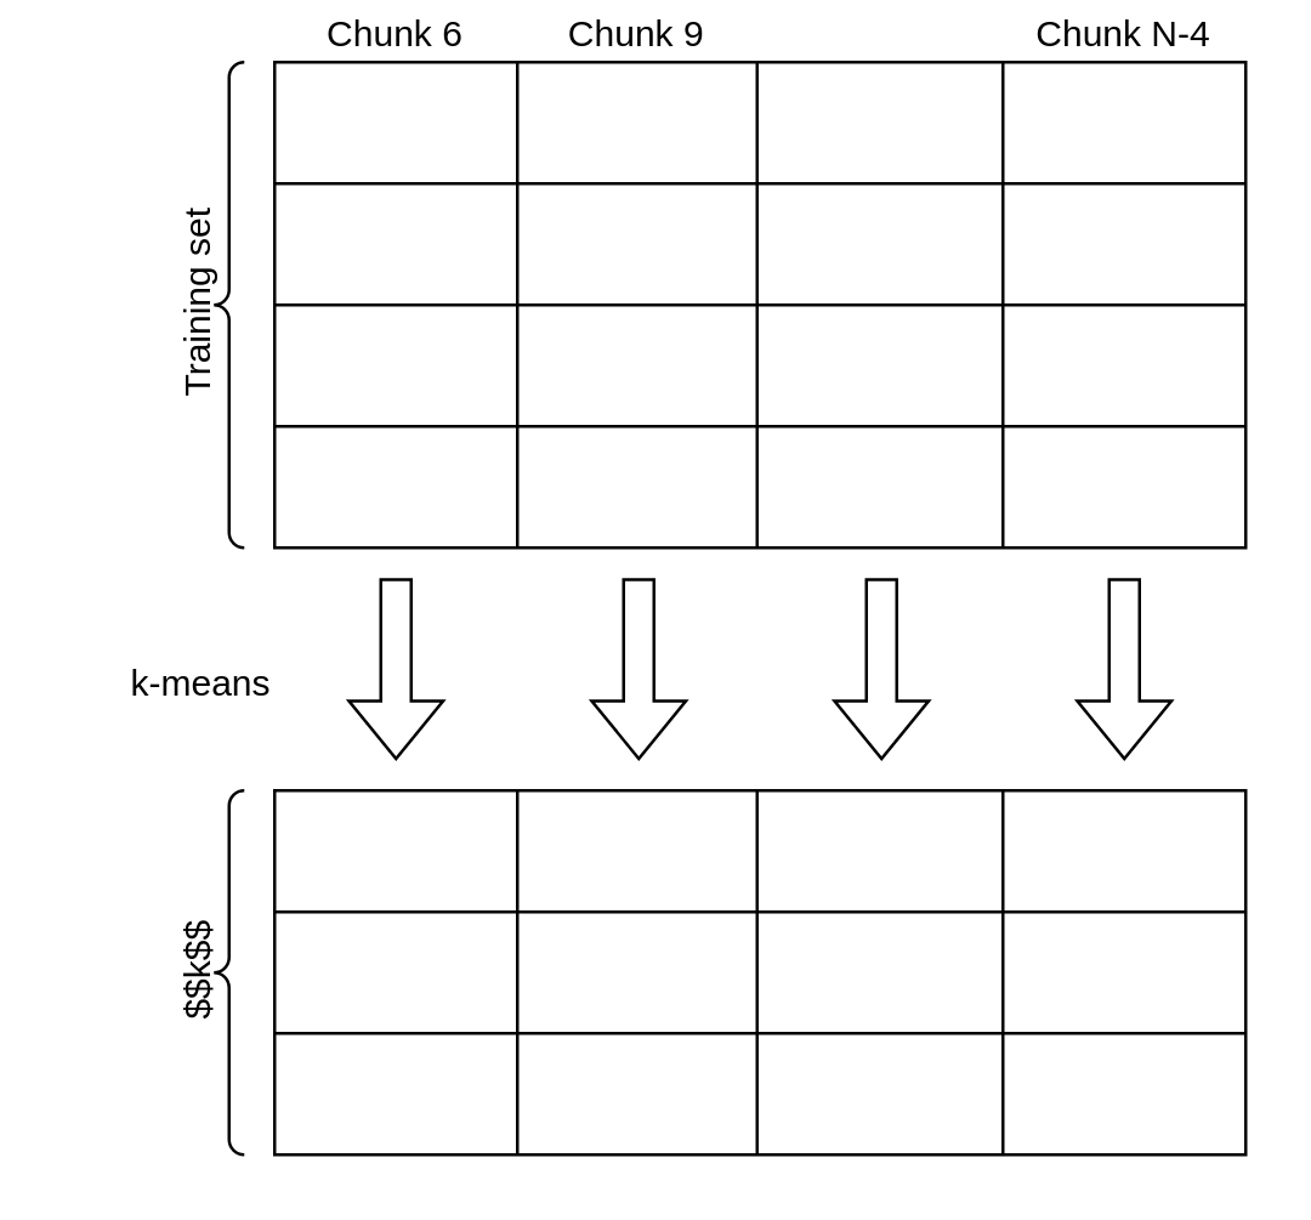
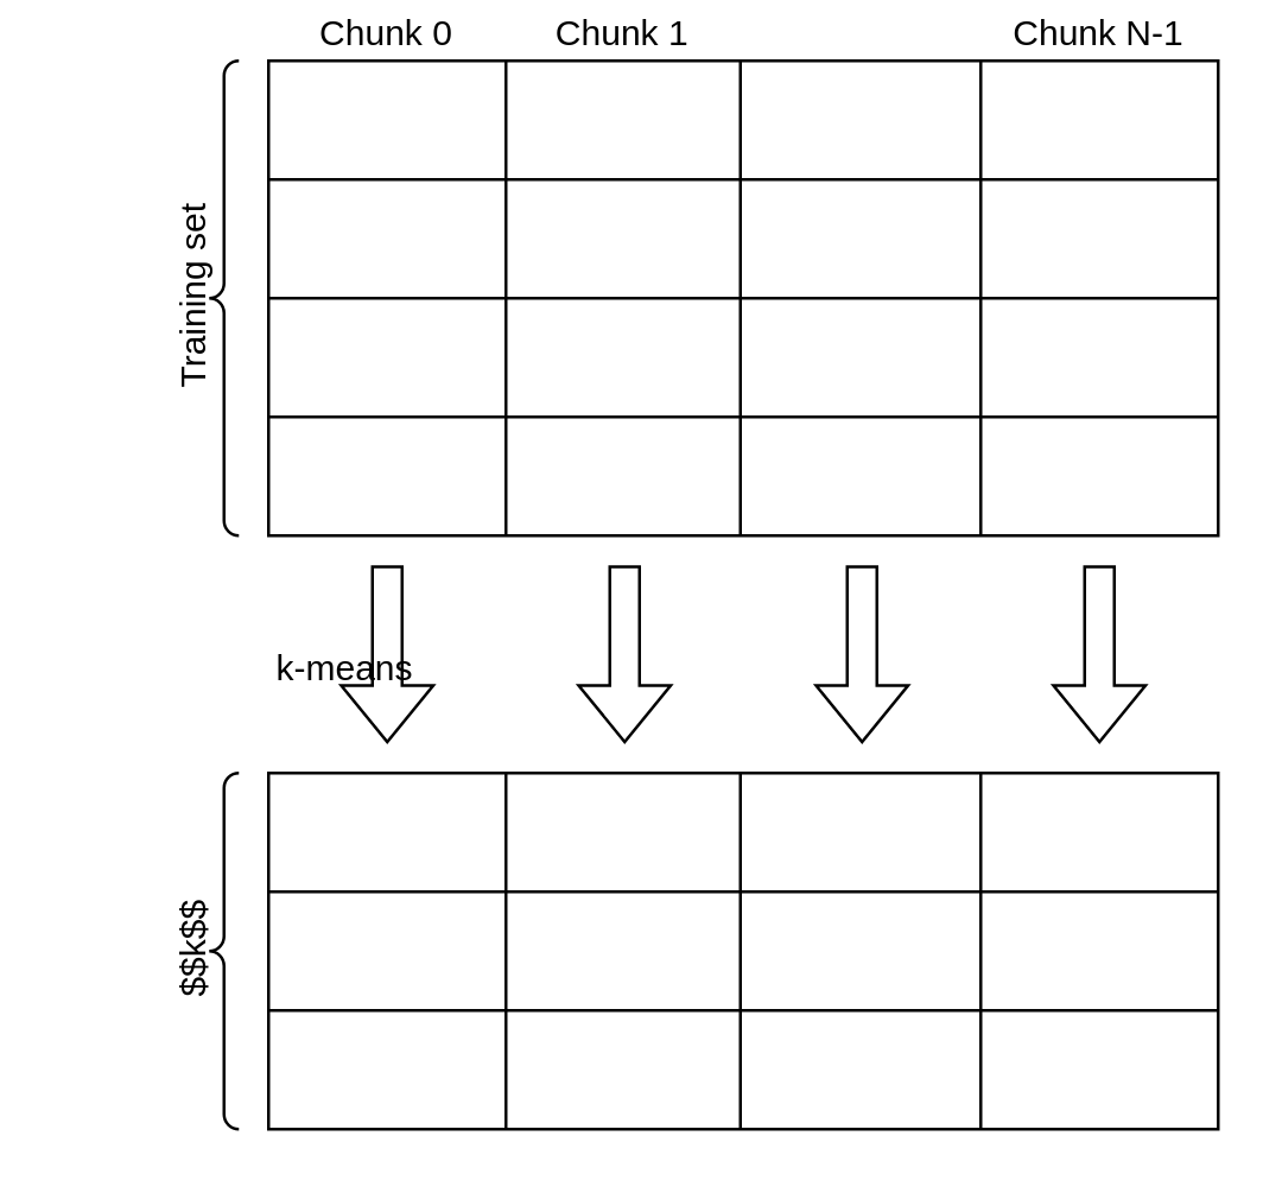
  <mxCell id="0" />
  <mxCell id="1" parent="0" />
  <mxCell id="2" value="" style="shape=table;startSize=0;container=1;collapsible=0;childLayout=tableLayout;fontSize=16;" vertex="1" parent="1"><mxGeometry x="90" y="20" width="320" height="160" as="geometry" /></mxCell>
  <mxCell id="3" value="" style="shape=tableRow;horizontal=0;startSize=0;swimlaneHead=0;swimlaneBody=0;strokeColor=inherit;top=0;left=0;bottom=0;right=0;collapsible=0;dropTarget=0;fillColor=none;points=[[0,0.5],[1,0.5]];portConstraint=eastwest;fontSize=16;" vertex="1" parent="2"><mxGeometry width="320" height="40" as="geometry" /></mxCell>
- <mxCell id="4" value="Chunk 6" style="shape=partialRectangle;html=1;whiteSpace=wrap;connectable=0;strokeColor=inherit;overflow=hidden;fillColor=none;top=0;left=0;bottom=0;right=0;pointerEvents=1;fontSize=12;labelPosition=center;verticalLabelPosition=top;align=center;verticalAlign=bottom;" vertex="1" parent="3"><mxGeometry width="80" height="40" as="geometry"><mxRectangle width="80" height="40" as="alternateBounds" /></mxGeometry></mxCell>
- <mxCell id="5" value="Chunk 9" style="shape=partialRectangle;html=1;whiteSpace=wrap;connectable=0;strokeColor=inherit;overflow=hidden;fillColor=none;top=0;left=0;bottom=0;right=0;pointerEvents=1;fontSize=12;labelPosition=center;verticalLabelPosition=top;align=center;verticalAlign=bottom;" vertex="1" parent="3"><mxGeometry x="80" width="79" height="40" as="geometry"><mxRectangle width="79" height="40" as="alternateBounds" /></mxGeometry></mxCell>
+ <mxCell id="4" value="Chunk 0" style="shape=partialRectangle;html=1;whiteSpace=wrap;connectable=0;strokeColor=inherit;overflow=hidden;fillColor=none;top=0;left=0;bottom=0;right=0;pointerEvents=1;fontSize=12;labelPosition=center;verticalLabelPosition=top;align=center;verticalAlign=bottom;" vertex="1" parent="3"><mxGeometry width="80" height="40" as="geometry"><mxRectangle width="80" height="40" as="alternateBounds" /></mxGeometry></mxCell>
+ <mxCell id="5" value="Chunk 1" style="shape=partialRectangle;html=1;whiteSpace=wrap;connectable=0;strokeColor=inherit;overflow=hidden;fillColor=none;top=0;left=0;bottom=0;right=0;pointerEvents=1;fontSize=12;labelPosition=center;verticalLabelPosition=top;align=center;verticalAlign=bottom;" vertex="1" parent="3"><mxGeometry x="80" width="79" height="40" as="geometry"><mxRectangle width="79" height="40" as="alternateBounds" /></mxGeometry></mxCell>
  <mxCell id="6" value="" style="shape=partialRectangle;html=1;whiteSpace=wrap;connectable=0;strokeColor=inherit;overflow=hidden;fillColor=none;top=0;left=0;bottom=0;right=0;pointerEvents=1;fontSize=16;" vertex="1" parent="3"><mxGeometry x="159" width="81" height="40" as="geometry"><mxRectangle width="81" height="40" as="alternateBounds" /></mxGeometry></mxCell>
- <mxCell id="7" value="Chunk N-4" style="shape=partialRectangle;html=1;whiteSpace=wrap;connectable=0;strokeColor=inherit;overflow=hidden;fillColor=none;top=0;left=0;bottom=0;right=0;pointerEvents=1;fontSize=12;labelPosition=center;verticalLabelPosition=top;align=center;verticalAlign=bottom;" vertex="1" parent="3"><mxGeometry x="240" width="80" height="40" as="geometry"><mxRectangle width="80" height="40" as="alternateBounds" /></mxGeometry></mxCell>
+ <mxCell id="7" value="Chunk N-1" style="shape=partialRectangle;html=1;whiteSpace=wrap;connectable=0;strokeColor=inherit;overflow=hidden;fillColor=none;top=0;left=0;bottom=0;right=0;pointerEvents=1;fontSize=12;labelPosition=center;verticalLabelPosition=top;align=center;verticalAlign=bottom;" vertex="1" parent="3"><mxGeometry x="240" width="80" height="40" as="geometry"><mxRectangle width="80" height="40" as="alternateBounds" /></mxGeometry></mxCell>
  <mxCell id="8" value="" style="shape=tableRow;horizontal=0;startSize=0;swimlaneHead=0;swimlaneBody=0;strokeColor=inherit;top=0;left=0;bottom=0;right=0;collapsible=0;dropTarget=0;fillColor=none;points=[[0,0.5],[1,0.5]];portConstraint=eastwest;fontSize=16;" vertex="1" parent="2"><mxGeometry y="40" width="320" height="40" as="geometry" /></mxCell>
  <mxCell id="9" value="" style="shape=partialRectangle;html=1;whiteSpace=wrap;connectable=0;strokeColor=inherit;overflow=hidden;fillColor=none;top=0;left=0;bottom=0;right=0;pointerEvents=1;fontSize=16;" vertex="1" parent="8"><mxGeometry width="80" height="40" as="geometry"><mxRectangle width="80" height="40" as="alternateBounds" /></mxGeometry></mxCell>
  <mxCell id="10" value="" style="shape=partialRectangle;html=1;whiteSpace=wrap;connectable=0;strokeColor=inherit;overflow=hidden;fillColor=none;top=0;left=0;bottom=0;right=0;pointerEvents=1;fontSize=16;" vertex="1" parent="8"><mxGeometry x="80" width="79" height="40" as="geometry"><mxRectangle width="79" height="40" as="alternateBounds" /></mxGeometry></mxCell>
  <mxCell id="11" value="" style="shape=partialRectangle;html=1;whiteSpace=wrap;connectable=0;strokeColor=inherit;overflow=hidden;fillColor=none;top=0;left=0;bottom=0;right=0;pointerEvents=1;fontSize=16;" vertex="1" parent="8"><mxGeometry x="159" width="81" height="40" as="geometry"><mxRectangle width="81" height="40" as="alternateBounds" /></mxGeometry></mxCell>
  <mxCell id="12" style="shape=partialRectangle;html=1;whiteSpace=wrap;connectable=0;strokeColor=inherit;overflow=hidden;fillColor=none;top=0;left=0;bottom=0;right=0;pointerEvents=1;fontSize=16;" vertex="1" parent="8"><mxGeometry x="240" width="80" height="40" as="geometry"><mxRectangle width="80" height="40" as="alternateBounds" /></mxGeometry></mxCell>
  <mxCell id="13" value="" style="shape=tableRow;horizontal=0;startSize=0;swimlaneHead=0;swimlaneBody=0;strokeColor=inherit;top=0;left=0;bottom=0;right=0;collapsible=0;dropTarget=0;fillColor=none;points=[[0,0.5],[1,0.5]];portConstraint=eastwest;fontSize=16;" vertex="1" parent="2"><mxGeometry y="80" width="320" height="40" as="geometry" /></mxCell>
  <mxCell id="14" value="" style="shape=partialRectangle;html=1;whiteSpace=wrap;connectable=0;strokeColor=inherit;overflow=hidden;fillColor=none;top=0;left=0;bottom=0;right=0;pointerEvents=1;fontSize=16;" vertex="1" parent="13"><mxGeometry width="80" height="40" as="geometry"><mxRectangle width="80" height="40" as="alternateBounds" /></mxGeometry></mxCell>
  <mxCell id="15" value="" style="shape=partialRectangle;html=1;whiteSpace=wrap;connectable=0;strokeColor=inherit;overflow=hidden;fillColor=none;top=0;left=0;bottom=0;right=0;pointerEvents=1;fontSize=16;" vertex="1" parent="13"><mxGeometry x="80" width="79" height="40" as="geometry"><mxRectangle width="79" height="40" as="alternateBounds" /></mxGeometry></mxCell>
  <mxCell id="16" value="" style="shape=partialRectangle;html=1;whiteSpace=wrap;connectable=0;strokeColor=inherit;overflow=hidden;fillColor=none;top=0;left=0;bottom=0;right=0;pointerEvents=1;fontSize=16;" vertex="1" parent="13"><mxGeometry x="159" width="81" height="40" as="geometry"><mxRectangle width="81" height="40" as="alternateBounds" /></mxGeometry></mxCell>
  <mxCell id="17" style="shape=partialRectangle;html=1;whiteSpace=wrap;connectable=0;strokeColor=inherit;overflow=hidden;fillColor=none;top=0;left=0;bottom=0;right=0;pointerEvents=1;fontSize=16;" vertex="1" parent="13"><mxGeometry x="240" width="80" height="40" as="geometry"><mxRectangle width="80" height="40" as="alternateBounds" /></mxGeometry></mxCell>
  <mxCell id="18" style="shape=tableRow;horizontal=0;startSize=0;swimlaneHead=0;swimlaneBody=0;strokeColor=inherit;top=0;left=0;bottom=0;right=0;collapsible=0;dropTarget=0;fillColor=none;points=[[0,0.5],[1,0.5]];portConstraint=eastwest;fontSize=16;" vertex="1" parent="2"><mxGeometry y="120" width="320" height="40" as="geometry" /></mxCell>
  <mxCell id="19" style="shape=partialRectangle;html=1;whiteSpace=wrap;connectable=0;strokeColor=inherit;overflow=hidden;fillColor=none;top=0;left=0;bottom=0;right=0;pointerEvents=1;fontSize=16;" vertex="1" parent="18"><mxGeometry width="80" height="40" as="geometry"><mxRectangle width="80" height="40" as="alternateBounds" /></mxGeometry></mxCell>
  <mxCell id="20" style="shape=partialRectangle;html=1;whiteSpace=wrap;connectable=0;strokeColor=inherit;overflow=hidden;fillColor=none;top=0;left=0;bottom=0;right=0;pointerEvents=1;fontSize=16;" vertex="1" parent="18"><mxGeometry x="80" width="79" height="40" as="geometry"><mxRectangle width="79" height="40" as="alternateBounds" /></mxGeometry></mxCell>
  <mxCell id="21" style="shape=partialRectangle;html=1;whiteSpace=wrap;connectable=0;strokeColor=inherit;overflow=hidden;fillColor=none;top=0;left=0;bottom=0;right=0;pointerEvents=1;fontSize=16;" vertex="1" parent="18"><mxGeometry x="159" width="81" height="40" as="geometry"><mxRectangle width="81" height="40" as="alternateBounds" /></mxGeometry></mxCell>
  <mxCell id="22" style="shape=partialRectangle;html=1;whiteSpace=wrap;connectable=0;strokeColor=inherit;overflow=hidden;fillColor=none;top=0;left=0;bottom=0;right=0;pointerEvents=1;fontSize=16;" vertex="1" parent="18"><mxGeometry x="240" width="80" height="40" as="geometry"><mxRectangle width="80" height="40" as="alternateBounds" /></mxGeometry></mxCell>
  <mxCell id="23" value="Training set" style="labelPosition=left;align=center;strokeWidth=1;shape=mxgraph.mockup.markup.curlyBrace;html=1;shadow=0;dashed=0;strokeColor=#000000;direction=north;horizontal=0;verticalLabelPosition=middle;verticalAlign=middle;spacing=2;" vertex="1" parent="1"><mxGeometry x="70" y="20" width="10" height="160" as="geometry" /></mxCell>
  <mxCell id="24" value="" style="shape=table;startSize=0;container=1;collapsible=0;childLayout=tableLayout;fontSize=16;" vertex="1" parent="1"><mxGeometry x="90" y="260" width="320" height="120" as="geometry" /></mxCell>
  <mxCell id="25" value="" style="shape=tableRow;horizontal=0;startSize=0;swimlaneHead=0;swimlaneBody=0;strokeColor=inherit;top=0;left=0;bottom=0;right=0;collapsible=0;dropTarget=0;fillColor=none;points=[[0,0.5],[1,0.5]];portConstraint=eastwest;fontSize=16;" vertex="1" parent="24"><mxGeometry width="320" height="40" as="geometry" /></mxCell>
  <mxCell id="26" value="" style="shape=partialRectangle;html=1;whiteSpace=wrap;connectable=0;strokeColor=inherit;overflow=hidden;fillColor=none;top=0;left=0;bottom=0;right=0;pointerEvents=1;fontSize=12;labelPosition=center;verticalLabelPosition=top;align=center;verticalAlign=bottom;" vertex="1" parent="25"><mxGeometry width="80" height="40" as="geometry"><mxRectangle width="80" height="40" as="alternateBounds" /></mxGeometry></mxCell>
  <mxCell id="27" value="" style="shape=partialRectangle;html=1;whiteSpace=wrap;connectable=0;strokeColor=inherit;overflow=hidden;fillColor=none;top=0;left=0;bottom=0;right=0;pointerEvents=1;fontSize=12;labelPosition=center;verticalLabelPosition=top;align=center;verticalAlign=bottom;" vertex="1" parent="25"><mxGeometry x="80" width="79" height="40" as="geometry"><mxRectangle width="79" height="40" as="alternateBounds" /></mxGeometry></mxCell>
  <mxCell id="28" value="" style="shape=partialRectangle;html=1;whiteSpace=wrap;connectable=0;strokeColor=inherit;overflow=hidden;fillColor=none;top=0;left=0;bottom=0;right=0;pointerEvents=1;fontSize=16;" vertex="1" parent="25"><mxGeometry x="159" width="81" height="40" as="geometry"><mxRectangle width="81" height="40" as="alternateBounds" /></mxGeometry></mxCell>
  <mxCell id="29" value="" style="shape=partialRectangle;html=1;whiteSpace=wrap;connectable=0;strokeColor=inherit;overflow=hidden;fillColor=none;top=0;left=0;bottom=0;right=0;pointerEvents=1;fontSize=12;labelPosition=center;verticalLabelPosition=top;align=center;verticalAlign=bottom;" vertex="1" parent="25"><mxGeometry x="240" width="80" height="40" as="geometry"><mxRectangle width="80" height="40" as="alternateBounds" /></mxGeometry></mxCell>
  <mxCell id="30" value="" style="shape=tableRow;horizontal=0;startSize=0;swimlaneHead=0;swimlaneBody=0;strokeColor=inherit;top=0;left=0;bottom=0;right=0;collapsible=0;dropTarget=0;fillColor=none;points=[[0,0.5],[1,0.5]];portConstraint=eastwest;fontSize=16;" vertex="1" parent="24"><mxGeometry y="40" width="320" height="40" as="geometry" /></mxCell>
  <mxCell id="31" value="" style="shape=partialRectangle;html=1;whiteSpace=wrap;connectable=0;strokeColor=inherit;overflow=hidden;fillColor=none;top=0;left=0;bottom=0;right=0;pointerEvents=1;fontSize=16;" vertex="1" parent="30"><mxGeometry width="80" height="40" as="geometry"><mxRectangle width="80" height="40" as="alternateBounds" /></mxGeometry></mxCell>
  <mxCell id="32" value="" style="shape=partialRectangle;html=1;whiteSpace=wrap;connectable=0;strokeColor=inherit;overflow=hidden;fillColor=none;top=0;left=0;bottom=0;right=0;pointerEvents=1;fontSize=16;" vertex="1" parent="30"><mxGeometry x="80" width="79" height="40" as="geometry"><mxRectangle width="79" height="40" as="alternateBounds" /></mxGeometry></mxCell>
  <mxCell id="33" value="" style="shape=partialRectangle;html=1;whiteSpace=wrap;connectable=0;strokeColor=inherit;overflow=hidden;fillColor=none;top=0;left=0;bottom=0;right=0;pointerEvents=1;fontSize=16;" vertex="1" parent="30"><mxGeometry x="159" width="81" height="40" as="geometry"><mxRectangle width="81" height="40" as="alternateBounds" /></mxGeometry></mxCell>
  <mxCell id="34" style="shape=partialRectangle;html=1;whiteSpace=wrap;connectable=0;strokeColor=inherit;overflow=hidden;fillColor=none;top=0;left=0;bottom=0;right=0;pointerEvents=1;fontSize=16;" vertex="1" parent="30"><mxGeometry x="240" width="80" height="40" as="geometry"><mxRectangle width="80" height="40" as="alternateBounds" /></mxGeometry></mxCell>
  <mxCell id="35" style="shape=tableRow;horizontal=0;startSize=0;swimlaneHead=0;swimlaneBody=0;strokeColor=inherit;top=0;left=0;bottom=0;right=0;collapsible=0;dropTarget=0;fillColor=none;points=[[0,0.5],[1,0.5]];portConstraint=eastwest;fontSize=16;" vertex="1" parent="24"><mxGeometry y="80" width="320" height="40" as="geometry" /></mxCell>
  <mxCell id="36" style="shape=partialRectangle;html=1;whiteSpace=wrap;connectable=0;strokeColor=inherit;overflow=hidden;fillColor=none;top=0;left=0;bottom=0;right=0;pointerEvents=1;fontSize=16;" vertex="1" parent="35"><mxGeometry width="80" height="40" as="geometry"><mxRectangle width="80" height="40" as="alternateBounds" /></mxGeometry></mxCell>
  <mxCell id="37" style="shape=partialRectangle;html=1;whiteSpace=wrap;connectable=0;strokeColor=inherit;overflow=hidden;fillColor=none;top=0;left=0;bottom=0;right=0;pointerEvents=1;fontSize=16;" vertex="1" parent="35"><mxGeometry x="80" width="79" height="40" as="geometry"><mxRectangle width="79" height="40" as="alternateBounds" /></mxGeometry></mxCell>
  <mxCell id="38" style="shape=partialRectangle;html=1;whiteSpace=wrap;connectable=0;strokeColor=inherit;overflow=hidden;fillColor=none;top=0;left=0;bottom=0;right=0;pointerEvents=1;fontSize=16;" vertex="1" parent="35"><mxGeometry x="159" width="81" height="40" as="geometry"><mxRectangle width="81" height="40" as="alternateBounds" /></mxGeometry></mxCell>
  <mxCell id="39" style="shape=partialRectangle;html=1;whiteSpace=wrap;connectable=0;strokeColor=inherit;overflow=hidden;fillColor=none;top=0;left=0;bottom=0;right=0;pointerEvents=1;fontSize=16;" vertex="1" parent="35"><mxGeometry x="240" width="80" height="40" as="geometry"><mxRectangle width="80" height="40" as="alternateBounds" /></mxGeometry></mxCell>
  <mxCell id="40" value="$$k$$" style="labelPosition=left;align=center;strokeWidth=1;shape=mxgraph.mockup.markup.curlyBrace;html=1;shadow=0;dashed=0;strokeColor=#000000;direction=north;horizontal=0;verticalLabelPosition=middle;verticalAlign=middle;spacing=2;" vertex="1" parent="1"><mxGeometry x="70" y="260" width="10" height="120" as="geometry" /></mxCell>
  <mxCell id="41" value="" style="shape=flexArrow;endArrow=classic;html=1;rounded=0;" edge="1" parent="1"><mxGeometry width="50" height="50" relative="1" as="geometry"><mxPoint x="130" y="190" as="sourcePoint" /><mxPoint x="130" y="250" as="targetPoint" /></mxGeometry></mxCell>
  <mxCell id="42" value="" style="shape=flexArrow;endArrow=classic;html=1;rounded=0;" edge="1" parent="1"><mxGeometry width="50" height="50" relative="1" as="geometry"><mxPoint x="210" y="190" as="sourcePoint" /><mxPoint x="210" y="250" as="targetPoint" /></mxGeometry></mxCell>
  <mxCell id="43" value="" style="shape=flexArrow;endArrow=classic;html=1;rounded=0;" edge="1" parent="1"><mxGeometry width="50" height="50" relative="1" as="geometry"><mxPoint x="290" y="190" as="sourcePoint" /><mxPoint x="290" y="250" as="targetPoint" /></mxGeometry></mxCell>
  <mxCell id="44" value="" style="shape=flexArrow;endArrow=classic;html=1;rounded=0;" edge="1" parent="1"><mxGeometry width="50" height="50" relative="1" as="geometry"><mxPoint x="370" y="190" as="sourcePoint" /><mxPoint x="370" y="250" as="targetPoint" /></mxGeometry></mxCell>
- <mxCell id="45" value="k-means" style="text;html=1;align=right;verticalAlign=middle;resizable=0;points=[];autosize=1;strokeColor=none;fillColor=none;" vertex="1" parent="1"><mxGeometry x="20" y="210" width="70" height="30" as="geometry" /></mxCell>
+ <mxCell id="45" value="k-means" style="text;html=1;align=right;verticalAlign=middle;resizable=0;points=[];autosize=1;strokeColor=none;fillColor=none;" vertex="1" parent="1"><mxGeometry x="70" y="210" width="70" height="30" as="geometry" /></mxCell>
